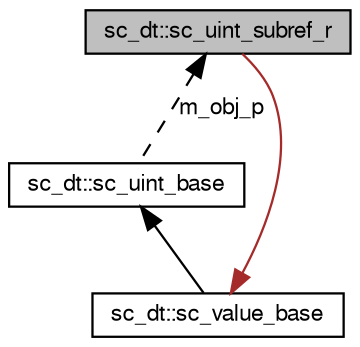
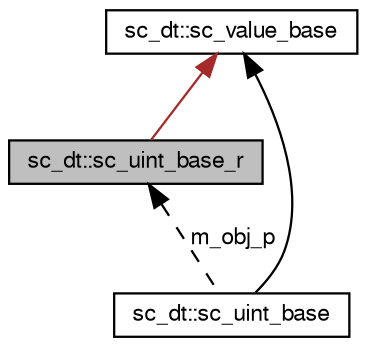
  digraph {
    node [color=black fillcolor=white fontname=FreeSans fontsize=10 shape=record style=filled]
    edge [color=black dir=back fontname=FreeSans fontsize=10 labelfontname=FreeSans labelfontsize=10 style=solid]
-   n1 [fillcolor=grey75 fontcolor=black height=0.2 label="sc_dt::sc_uint_subref_r" width=0.4]
+   n1 [fillcolor=grey75 fontcolor=black height=0.2 label="sc_dt::sc_uint_base_r" width=0.4]
    n2 [height=0.2 label="sc_dt::sc_uint_base" width=0.4]
    n3 [height=0.2 label="sc_dt::sc_value_base" width=0.4]
    n1 -> n2 [label=m_obj_p style=dashed]
    n3 -> n1 [color=brown]
-   n2 -> n3
+   n3 -> n2
  }
